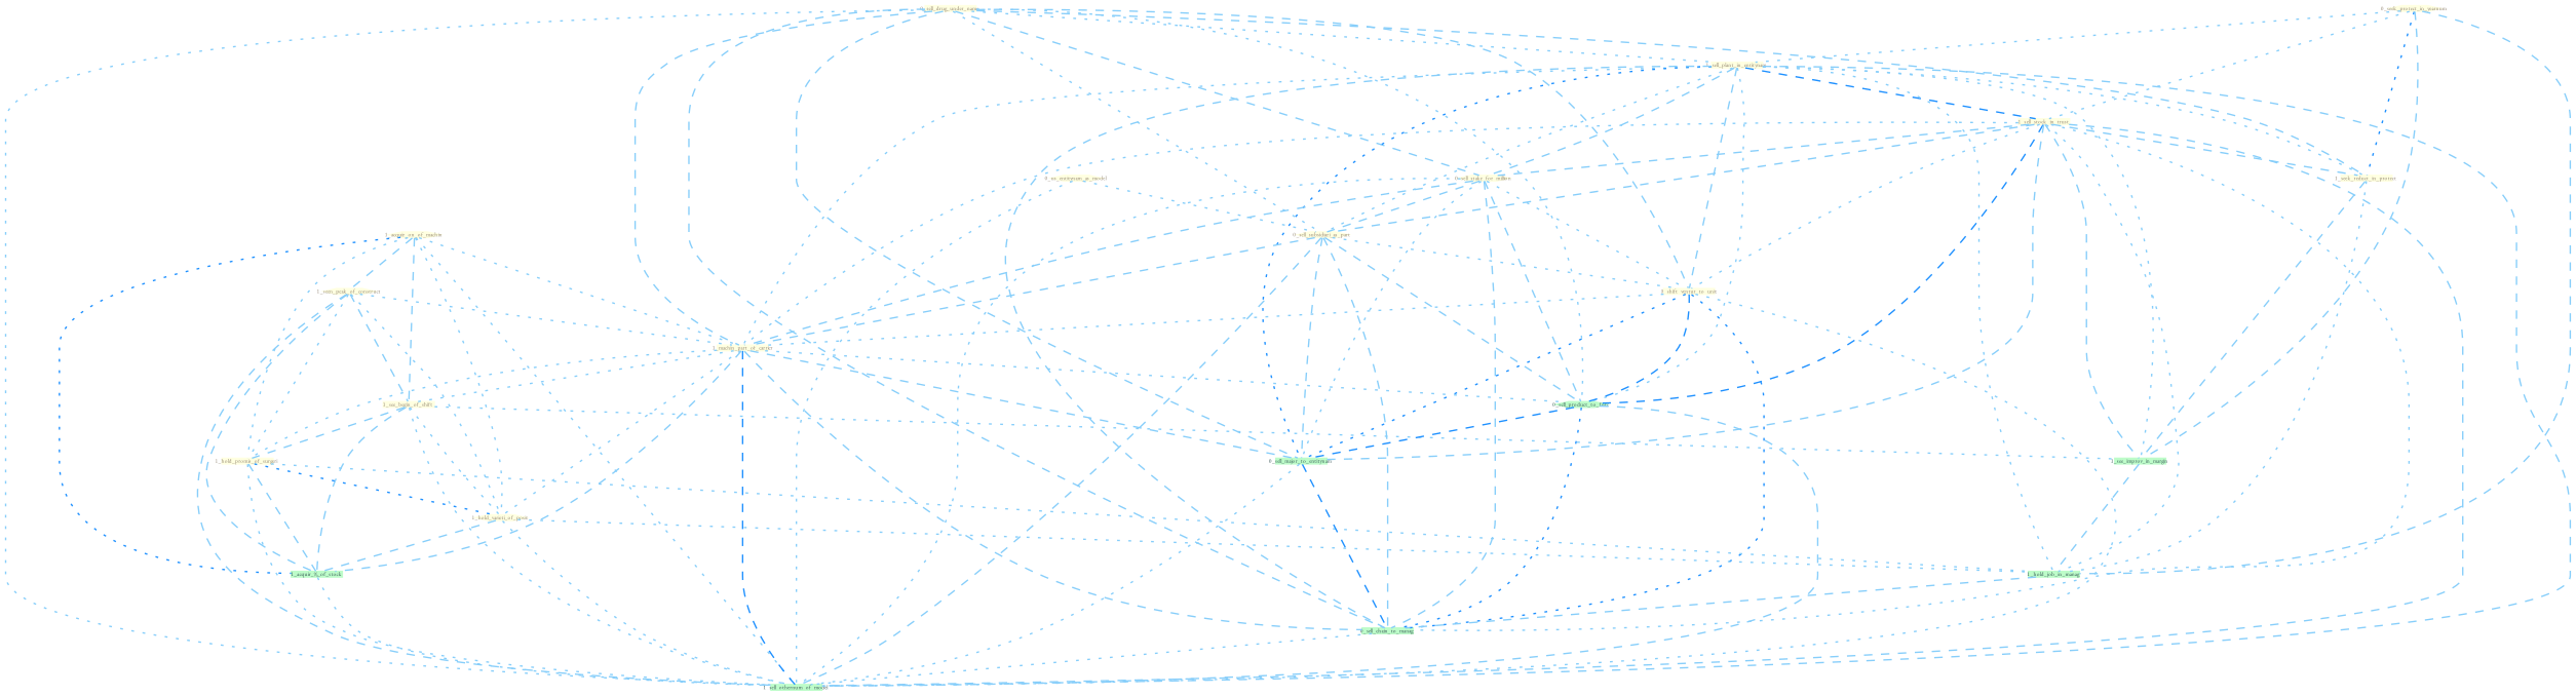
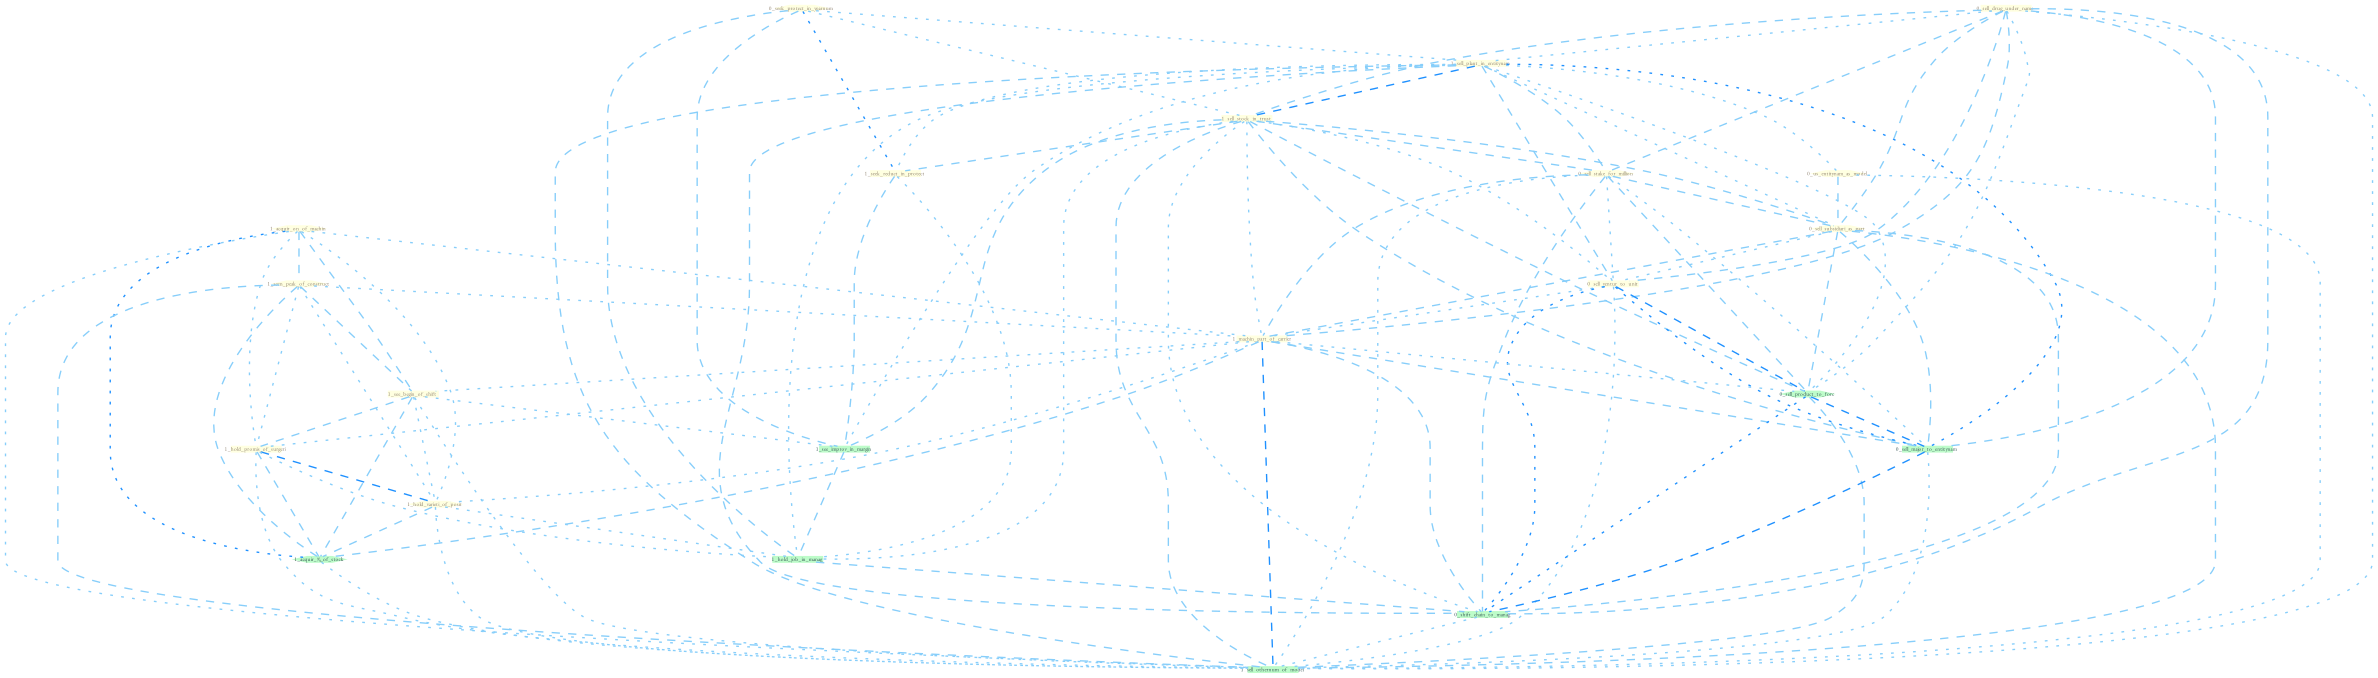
  graph {
    fontname="EB Garamond"
    node [color="#ffffe0" fixedsize=true fontcolor="#8b7d6b" fontname="EB Garamond" fontsize=4 shape=box style=filled]
    edge [color="#87cefa" fontname="EB Garamond" style=dotted w=1]
    "0_seek_protect_in_yearnum " [height=.06 shape=hexagon width=.5]
    "0_us_entitynam_as_model " [height=.06 shape=hexagon width=.5]
    "0_sell_drug_under_name " [height=.06 width=.5]
    "1_sell_plant_in_entitynam " [height=.06 width=.5]
    "1_sell_stock_in_trust " [height=.06 width=.5]
    "1_acquir_on_of_machin " [height=.06 shape=hexagon width=.5]
    "0_sell_stake_for_million " [height=.06 shape=hexagon width=.5]
    "1_seek_reduct_in_protect " [height=.06 width=.5]
    "0_sell_subsidiari_as_part " [height=.06 shape=hexagon width=.5]
-   "0_sell_ventur_to_unit " [height=.06 width=.5 label="0_shift_ventur_to_unit"]
+   "0_sell_ventur_to_unit " [height=.06 width=.5]
    "1_seen_peak_of_construct " [height=.06 shape=hexagon width=.5]
    n12 [height=.06 label="1_machin_part_of_carrier" width=.5]
    "1_see_begin_of_shift " [height=.06 width=.5]
    "1_hold_promis_of_surgeri " [height=.06 width=.5]
    "1_hold_varieti_of_posit " [height=.06 shape=hexagon width=.5]
    "1_see_improv_in_margin " [color="#BDFCC9" fontcolor="#2f4f4f" height=.06 width=.5]
    "1_hold_job_in_manag " [color="#BDFCC9" fontcolor="#2f4f4f" height=.06 width=.5]
    "1_sell_othernum_of_model " [color="#BDFCC9" fontcolor="#2f4f4f" height=.06 width=.5]
    "0_sell_product_to_forc " [color="#BDFCC9" fontcolor="#2f4f4f" height=.06 shape=hexagon width=.5]
    "0_sell_major_to_entitynam " [color="#BDFCC9" fontcolor="#2f4f4f" height=.06 width=.5]
-   "0_sell_chain_to_manag " [color="#BDFCC9" fontcolor="#2f4f4f" height=.06 width=.5]
-   "1_acquir_%_of_stock " [color="#BDFCC9" fontcolor="#2f4f4f" height=.06 width=.5]
+   "0_sell_chain_to_manag " [color="#BDFCC9" fontcolor="#2f4f4f" height=.06 width=.5 label="0_shift_chain_to_manag"]
+   "1_acquir_%_of_stock " [color="#BDFCC9" fontcolor="#2f4f4f" height=.06 shape=hexagon width=.5]
    subgraph sub_1 {
      "0_seek_protect_in_yearnum "
      "0_us_entitynam_as_model "
      "0_sell_drug_under_name "
      "1_sell_plant_in_entitynam "
      "1_sell_stock_in_trust "
      "1_acquir_on_of_machin "
      "0_sell_stake_for_million "
      "1_seek_reduct_in_protect "
      "0_sell_subsidiari_as_part "
      "0_sell_ventur_to_unit "
      "1_seen_peak_of_construct "
      n12
      "1_see_begin_of_shift "
      "1_hold_promis_of_surgeri "
      "1_hold_varieti_of_posit "
    }
    subgraph sub_2 {
    }
    "0_seek_protect_in_yearnum " -- "1_sell_plant_in_entitynam "
    "0_seek_protect_in_yearnum " -- "1_sell_stock_in_trust "
    "0_seek_protect_in_yearnum " -- "1_seek_reduct_in_protect " [color="#1e90ff" w=2]
    "0_seek_protect_in_yearnum " -- "1_see_improv_in_margin " [style=dashed]
    "0_seek_protect_in_yearnum " -- "1_hold_job_in_manag " [style=dashed]
-   "0_us_entitynam_as_model " -- "0_sell_subsidiari_as_part "
+   "0_us_entitynam_as_model " -- "0_sell_subsidiari_as_part " [style=dashed]
    "0_us_entitynam_as_model " -- "1_sell_othernum_of_model "
    "0_sell_drug_under_name " -- "1_sell_plant_in_entitynam "
-   "0_sell_drug_under_name " -- "1_seek_reduct_in_protect " [style=dashed]
+   "0_sell_drug_under_name " -- "1_sell_stock_in_trust " [style=dashed]
    "0_sell_drug_under_name " -- "0_sell_stake_for_million " [style=dashed]
-   "0_sell_drug_under_name " -- "0_sell_subsidiari_as_part "
+   "0_sell_drug_under_name " -- "0_sell_subsidiari_as_part " [style=dashed]
    "0_sell_drug_under_name " -- "0_sell_ventur_to_unit " [style=dashed]
    "0_sell_drug_under_name " -- n12 [style=dashed]
    "0_sell_drug_under_name " -- "1_sell_othernum_of_model "
    "0_sell_drug_under_name " -- "0_sell_product_to_forc "
    "0_sell_drug_under_name " -- "0_sell_major_to_entitynam " [style=dashed]
    "0_sell_drug_under_name " -- "0_sell_chain_to_manag " [style=dashed]
    "1_sell_plant_in_entitynam " -- "1_sell_stock_in_trust " [color="#1e90ff" style=dashed w=2]
    "1_sell_plant_in_entitynam " -- "0_sell_stake_for_million " [style=dashed]
    "1_sell_plant_in_entitynam " -- "1_seek_reduct_in_protect "
    "1_sell_plant_in_entitynam " -- "0_sell_subsidiari_as_part "
    "1_sell_plant_in_entitynam " -- "0_sell_ventur_to_unit " [style=dashed]
-   "1_sell_plant_in_entitynam " -- n12
+   "1_sell_plant_in_entitynam " -- "0_us_entitynam_as_model "
    "1_sell_plant_in_entitynam " -- "1_see_improv_in_margin "
    "1_sell_plant_in_entitynam " -- "1_hold_job_in_manag "
    "1_sell_plant_in_entitynam " -- "1_sell_othernum_of_model " [style=dashed]
    "1_sell_plant_in_entitynam " -- "0_sell_product_to_forc "
    "1_sell_plant_in_entitynam " -- "0_sell_major_to_entitynam " [color="#1e90ff" w=2]
    "1_sell_plant_in_entitynam " -- "0_sell_chain_to_manag " [style=dashed]
    "1_sell_stock_in_trust " -- "0_sell_stake_for_million " [style=dashed]
    "1_sell_stock_in_trust " -- "1_seek_reduct_in_protect " [style=dashed]
    "1_sell_stock_in_trust " -- "0_sell_subsidiari_as_part " [style=dashed]
    "1_sell_stock_in_trust " -- "0_sell_ventur_to_unit "
    "1_sell_stock_in_trust " -- n12
    "1_sell_stock_in_trust " -- "1_see_improv_in_margin " [style=dashed]
    "1_sell_stock_in_trust " -- "1_hold_job_in_manag "
    "1_sell_stock_in_trust " -- "1_sell_othernum_of_model " [style=dashed]
-   "1_sell_stock_in_trust " -- "0_sell_product_to_forc " [color="#1e90ff" style=dashed]
+   "1_sell_stock_in_trust " -- "0_sell_product_to_forc " [style=dashed]
    "1_sell_stock_in_trust " -- "0_sell_major_to_entitynam " [style=dashed]
    "1_sell_stock_in_trust " -- "0_sell_chain_to_manag "
    "1_acquir_on_of_machin " -- "1_seen_peak_of_construct " [style=dashed]
    "1_acquir_on_of_machin " -- n12
    "1_acquir_on_of_machin " -- "1_see_begin_of_shift " [style=dashed]
    "1_acquir_on_of_machin " -- "1_hold_promis_of_surgeri "
    "1_acquir_on_of_machin " -- "1_hold_varieti_of_posit "
    "1_acquir_on_of_machin " -- "1_sell_othernum_of_model "
    "1_acquir_on_of_machin " -- "1_acquir_%_of_stock " [color="#1e90ff" w=2]
    "0_sell_stake_for_million " -- "0_sell_subsidiari_as_part " [style=dashed]
    "0_sell_stake_for_million " -- "0_sell_ventur_to_unit "
    "0_sell_stake_for_million " -- n12 [style=dashed]
    "0_sell_stake_for_million " -- "1_sell_othernum_of_model "
    "0_sell_stake_for_million " -- "0_sell_product_to_forc " [style=dashed]
    "0_sell_stake_for_million " -- "0_sell_major_to_entitynam "
    "0_sell_stake_for_million " -- "0_sell_chain_to_manag " [style=dashed]
    "1_seek_reduct_in_protect " -- "1_see_improv_in_margin " [style=dashed]
    "1_seek_reduct_in_protect " -- "1_hold_job_in_manag "
    "0_sell_subsidiari_as_part " -- "0_sell_ventur_to_unit "
    "0_sell_subsidiari_as_part " -- n12 [style=dashed]
    "0_sell_subsidiari_as_part " -- "1_sell_othernum_of_model " [style=dashed]
    "0_sell_subsidiari_as_part " -- "0_sell_product_to_forc " [style=dashed]
    "0_sell_subsidiari_as_part " -- "0_sell_major_to_entitynam " [style=dashed]
    "0_sell_subsidiari_as_part " -- "0_sell_chain_to_manag " [style=dashed]
    "0_sell_ventur_to_unit " -- n12
    "0_sell_ventur_to_unit " -- "1_sell_othernum_of_model "
    "0_sell_ventur_to_unit " -- "0_sell_product_to_forc " [color="#1e90ff" style=dashed w=2]
    "0_sell_ventur_to_unit " -- "0_sell_major_to_entitynam " [color="#1e90ff" w=2]
    "0_sell_ventur_to_unit " -- "0_sell_chain_to_manag " [color="#1e90ff" w=2]
    "1_seen_peak_of_construct " -- n12
    "1_seen_peak_of_construct " -- "1_see_begin_of_shift " [style=dashed]
    "1_seen_peak_of_construct " -- "1_hold_promis_of_surgeri "
    "1_seen_peak_of_construct " -- "1_hold_varieti_of_posit "
    "1_seen_peak_of_construct " -- "1_sell_othernum_of_model " [style=dashed]
    "1_seen_peak_of_construct " -- "1_acquir_%_of_stock " [style=dashed]
    n12 -- "1_see_begin_of_shift "
    n12 -- "1_hold_promis_of_surgeri "
    n12 -- "1_hold_varieti_of_posit "
    n12 -- "1_sell_othernum_of_model " [color="#1e90ff" style=dashed w=2]
    n12 -- "0_sell_product_to_forc "
    n12 -- "0_sell_major_to_entitynam " [style=dashed]
    n12 -- "0_sell_chain_to_manag " [style=dashed]
    n12 -- "1_acquir_%_of_stock " [style=dashed]
    "1_see_begin_of_shift " -- "1_hold_promis_of_surgeri " [style=dashed]
    "1_see_begin_of_shift " -- "1_hold_varieti_of_posit "
    "1_see_begin_of_shift " -- "1_see_improv_in_margin "
    "1_see_begin_of_shift " -- "1_sell_othernum_of_model "
    "1_see_begin_of_shift " -- "1_acquir_%_of_stock " [style=dashed]
-   "1_hold_promis_of_surgeri " -- "1_hold_varieti_of_posit " [color="#1e90ff" w=2]
+   "1_hold_promis_of_surgeri " -- "1_hold_varieti_of_posit " [color="#1e90ff" style=dashed w=2]
    "1_hold_promis_of_surgeri " -- "1_hold_job_in_manag "
    "1_hold_promis_of_surgeri " -- "1_sell_othernum_of_model "
    "1_hold_promis_of_surgeri " -- "1_acquir_%_of_stock " [style=dashed]
    "1_hold_varieti_of_posit " -- "1_hold_job_in_manag "
    "1_hold_varieti_of_posit " -- "1_sell_othernum_of_model "
    "1_hold_varieti_of_posit " -- "1_acquir_%_of_stock " [style=dashed]
    "1_see_improv_in_margin " -- "1_hold_job_in_manag " [style=dashed]
    "1_hold_job_in_manag " -- "0_sell_chain_to_manag " [style=dashed]
    "0_sell_product_to_forc " -- "1_sell_othernum_of_model " [style=dashed]
    "0_sell_product_to_forc " -- "0_sell_major_to_entitynam " [color="#1e90ff" style=dashed w=2]
    "0_sell_product_to_forc " -- "0_sell_chain_to_manag " [color="#1e90ff" w=2]
    "0_sell_major_to_entitynam " -- "1_sell_othernum_of_model "
    "0_sell_major_to_entitynam " -- "0_sell_chain_to_manag " [color="#1e90ff" style=dashed w=2]
    "0_sell_chain_to_manag " -- "1_sell_othernum_of_model "
    "1_acquir_%_of_stock " -- "1_sell_othernum_of_model "
  }
